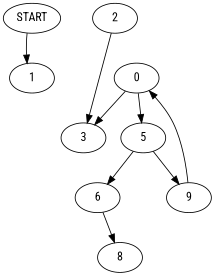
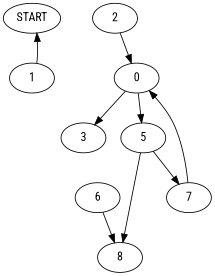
  digraph {
    fontname="Roboto Condensed"
    node [fontname="Roboto Condensed"]
    edge [fontname="Roboto Condensed"]
    n1 [label=START]
    1
    n3 [label=0]
    2
    3
    5
    6
-   7 [label=9]
+   7
    8
-   n1 -> 1
+   1 -> n1
    n3 -> 3
    n3 -> 5
-   2 -> 3
-   5 -> 6
+   2 -> n3
+   5 -> 8
    5 -> 7
    6 -> 8
    7 -> n3
  }
